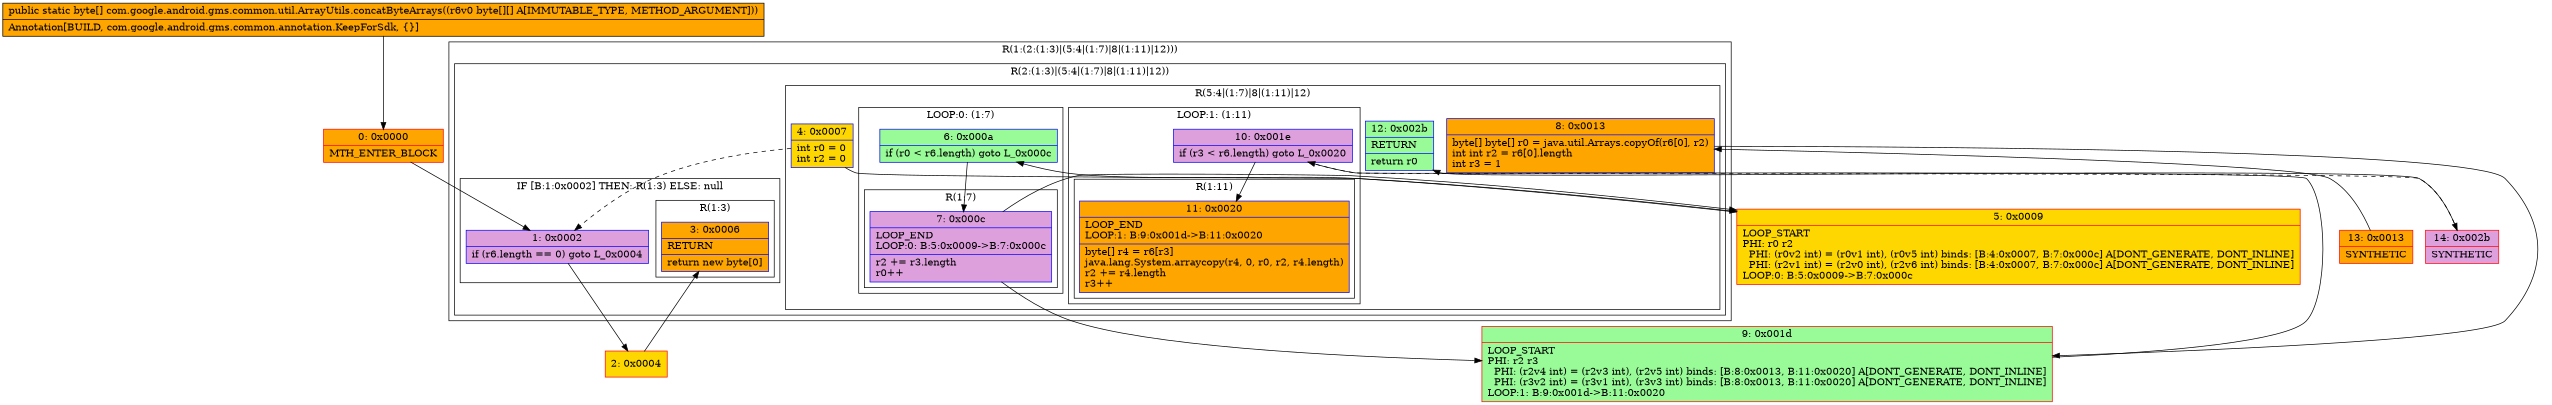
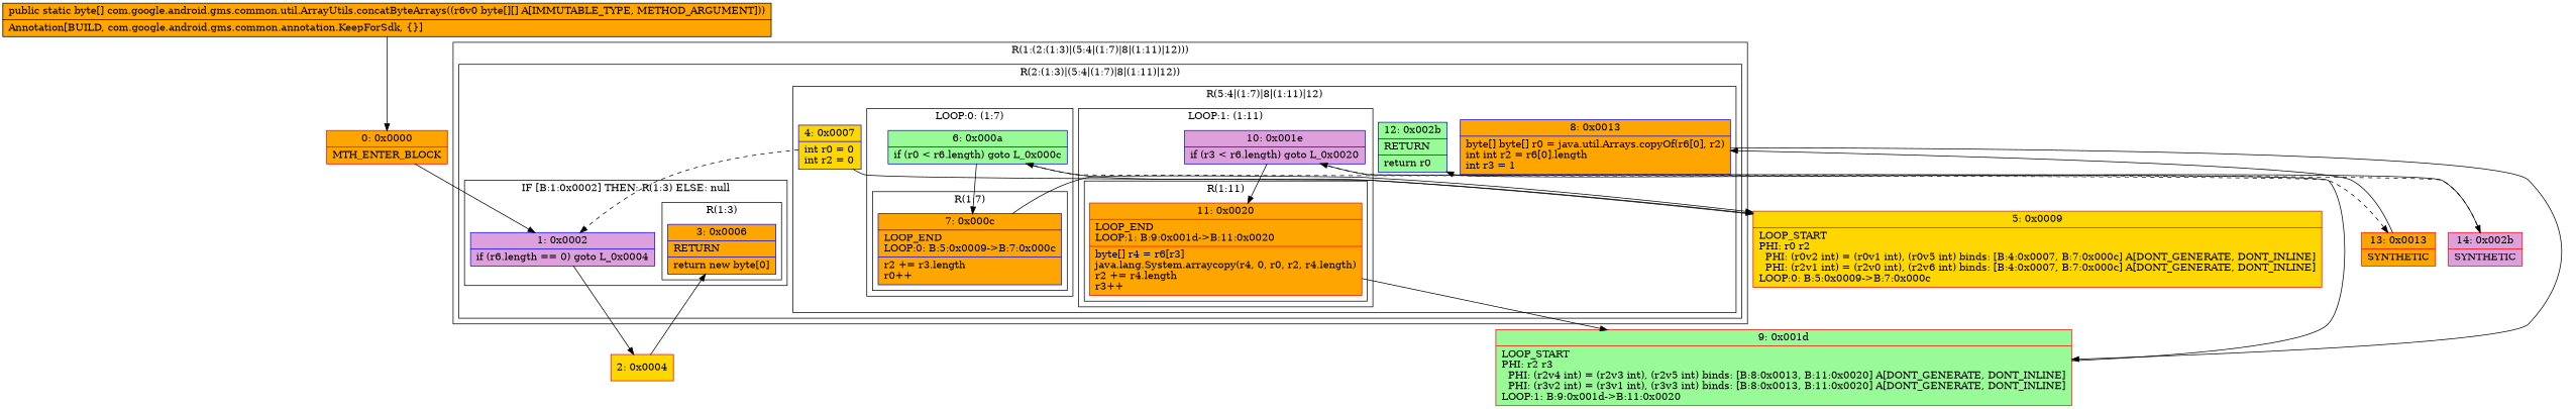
  digraph {
    node [color=blue fillcolor=orange shape=record style=filled]
    n1 [label="{3\:\ 0x0006|RETURN\l|return new byte[0]\l}"]
    n2 [fillcolor=plum label="{1\:\ 0x0002|if (r6.length == 0) goto L_0x0004\l}"]
-   n3 [fillcolor=plum label="{7\:\ 0x000c|LOOP_END\lLOOP:0: B:5:0x0009\-\>B:7:0x000c\l|r2 += r3.length\lr0++\l}"]
+   n3 [label="{7\:\ 0x000c|LOOP_END\lLOOP:0: B:5:0x0009\-\>B:7:0x000c\l|r2 += r3.length\lr0++\l}"]
    n4 [fillcolor=palegreen label="{6\:\ 0x000a|if (r0 \< r6.length) goto L_0x000c\l}"]
-   n5 [label="{11\:\ 0x0020|LOOP_END\lLOOP:1: B:9:0x001d\-\>B:11:0x0020\l|byte[] r4 = r6[r3]\ljava.lang.System.arraycopy(r4, 0, r0, r2, r4.length)\lr2 += r4.length\lr3++\l}"]
+   n5 [color=red label="{11\:\ 0x0020|LOOP_END\lLOOP:1: B:9:0x001d\-\>B:11:0x0020\l|byte[] r4 = r6[r3]\ljava.lang.System.arraycopy(r4, 0, r0, r2, r4.length)\lr2 += r4.length\lr3++\l}"]
    n6 [fillcolor=plum label="{10\:\ 0x001e|if (r3 \< r6.length) goto L_0x0020\l}"]
    n7 [fillcolor=gold label="{4\:\ 0x0007|int r0 = 0\lint r2 = 0\l}"]
    n8 [label="{8\:\ 0x0013|byte[] byte[] r0 = java.util.Arrays.copyOf(r6[0], r2)\lint int r2 = r6[0].length\lint r3 = 1\l}"]
    n9 [fillcolor=palegreen label="{12\:\ 0x002b|RETURN\l|return r0\l}"]
    n10 [color=red fillcolor=gold label="{2\:\ 0x0004}"]
    n11 [color=red fillcolor=gold label="{5\:\ 0x0009|LOOP_START\lPHI: r0 r2 \l  PHI: (r0v2 int) = (r0v1 int), (r0v5 int) binds: [B:4:0x0007, B:7:0x000c] A[DONT_GENERATE, DONT_INLINE]\l  PHI: (r2v1 int) = (r2v0 int), (r2v6 int) binds: [B:4:0x0007, B:7:0x000c] A[DONT_GENERATE, DONT_INLINE]\lLOOP:0: B:5:0x0009\-\>B:7:0x000c\l}"]
    n12 [color=red label="{13\:\ 0x0013|SYNTHETIC\l}"]
    n13 [color=red fillcolor=palegreen label="{9\:\ 0x001d|LOOP_START\lPHI: r2 r3 \l  PHI: (r2v4 int) = (r2v3 int), (r2v5 int) binds: [B:8:0x0013, B:11:0x0020] A[DONT_GENERATE, DONT_INLINE]\l  PHI: (r3v2 int) = (r3v1 int), (r3v3 int) binds: [B:8:0x0013, B:11:0x0020] A[DONT_GENERATE, DONT_INLINE]\lLOOP:1: B:9:0x001d\-\>B:11:0x0020\l}"]
    n14 [color=red fillcolor=plum label="{14\:\ 0x002b|SYNTHETIC\l}"]
    n15 [color=red label="{0\:\ 0x0000|MTH_ENTER_BLOCK\l}"]
    n16 [label="{public static byte[] com.google.android.gms.common.util.ArrayUtils.concatByteArrays((r6v0 byte[][] A[IMMUTABLE_TYPE, METHOD_ARGUMENT]))  | Annotation[BUILD, com.google.android.gms.common.annotation.KeepForSdk, \{\}]\l}" color=""]
    subgraph cluster_1 {
      label="R(1:(2:(1:3)|(5:4|(1:7)|8|(1:11)|12)))"
      subgraph cluster_2 {
        label="R(2:(1:3)|(5:4|(1:7)|8|(1:11)|12))"
        subgraph cluster_3 {
          label="IF [B:1:0x0002] THEN: R(1:3) ELSE: null"
          n2
          subgraph cluster_4 {
            label="R(1:3)"
            n1
          }
        }
        subgraph cluster_5 {
          label="R(5:4|(1:7)|8|(1:11)|12)"
          n7
          n8
          n9
          subgraph cluster_6 {
            label="LOOP:0: (1:7)"
            n4
            subgraph cluster_7 {
              label="R(1:7)"
              n3
            }
          }
          subgraph cluster_8 {
            label="LOOP:1: (1:11)"
            n6
            subgraph cluster_9 {
              label="R(1:11)"
              n5
            }
          }
        }
      }
    }
    n2 -> n10
    n3 -> n11
    n4 -> n3
-   n3 -> n13
+   n4 -> n12 [style=dashed]
+   n5 -> n13
    n6 -> n5
    n6 -> n14 [style=dashed]
    n7 -> n2 [style=dashed]
    n7 -> n11
    n8 -> n13
    n10 -> n1
    n11 -> n4
    n12 -> n8
    n13 -> n6
    n14 -> n9
    n15 -> n2
    n16 -> n15
  }
